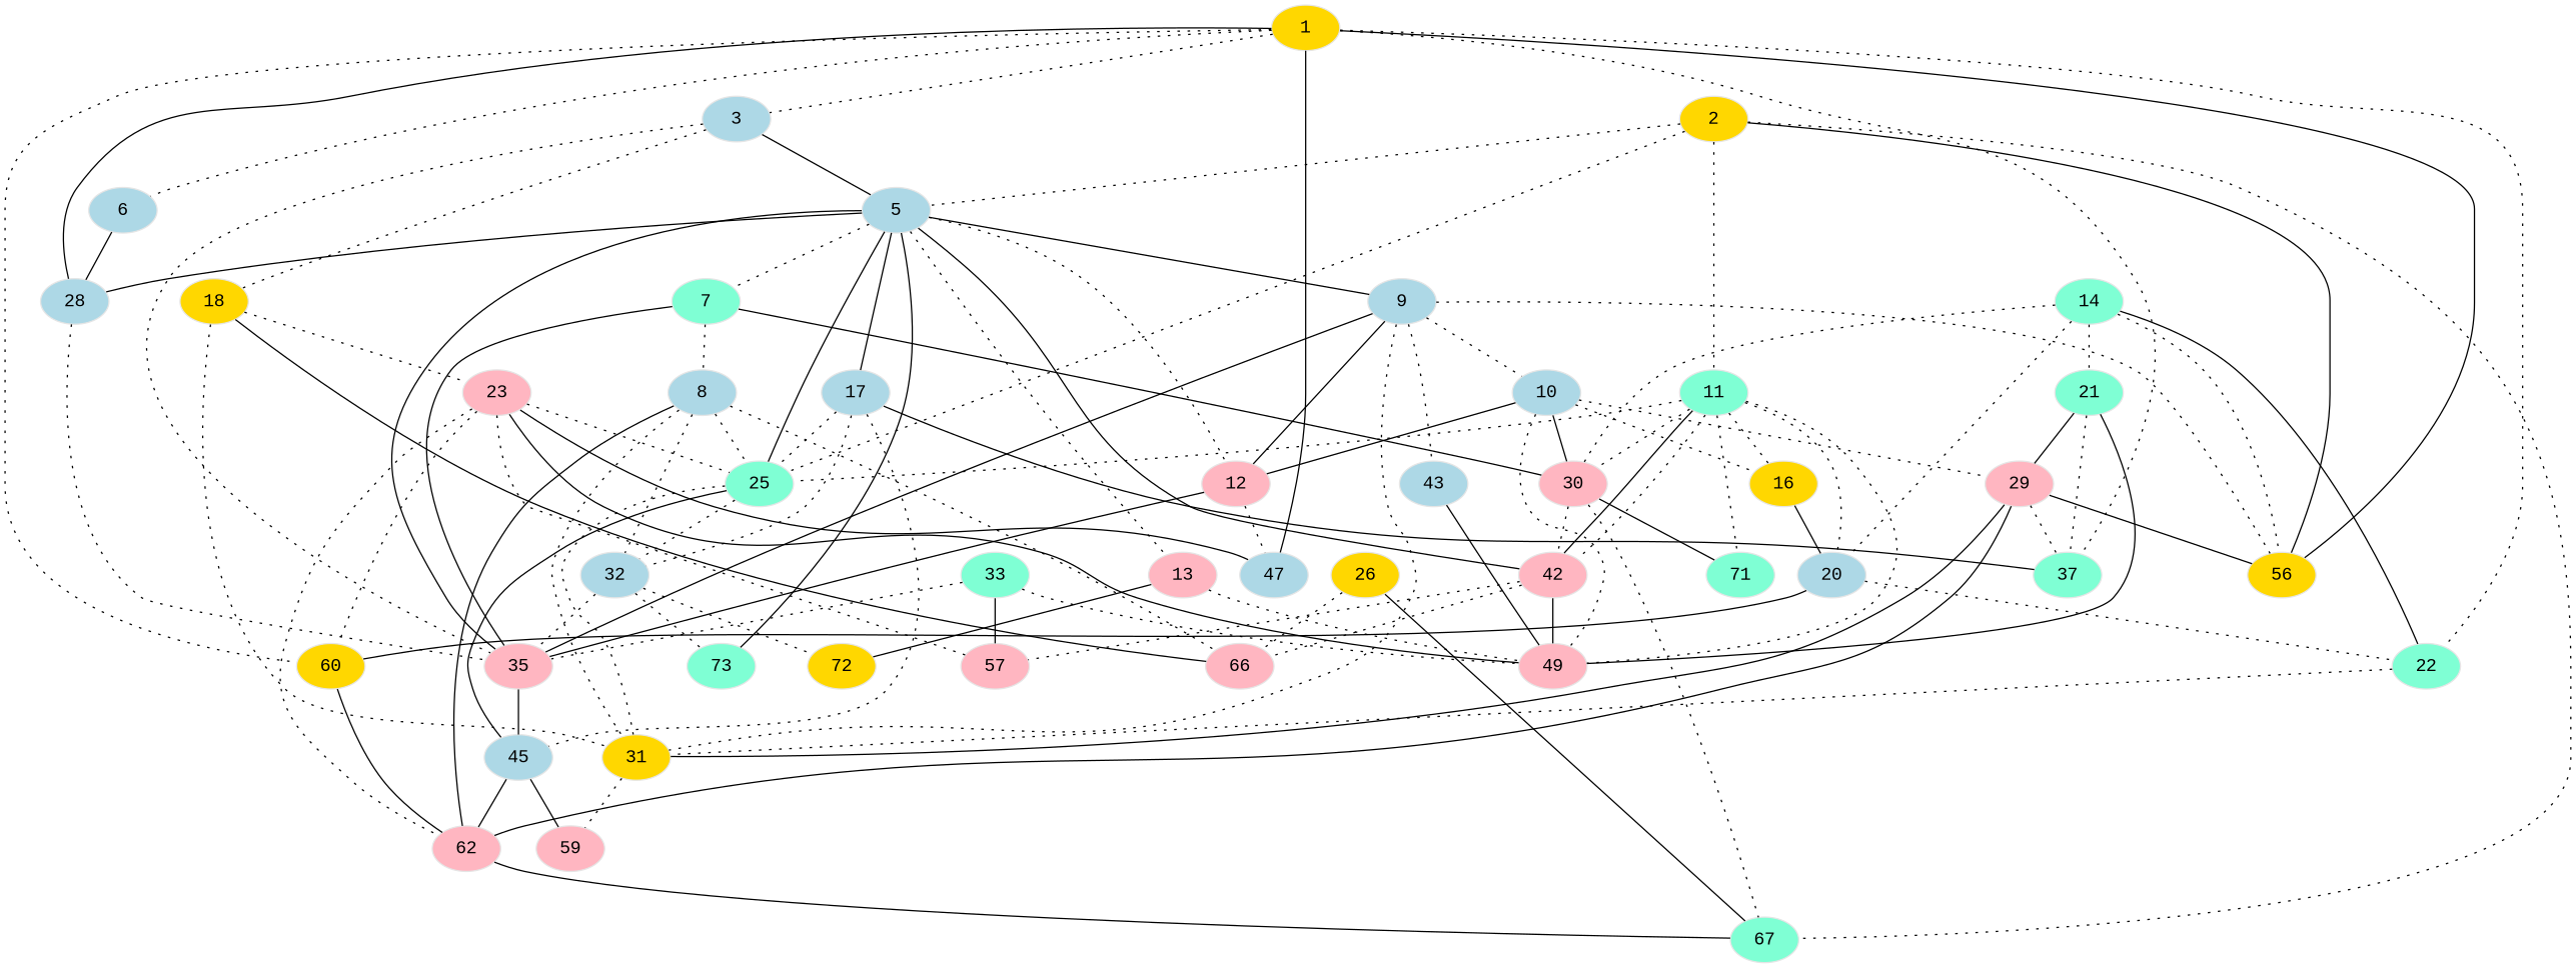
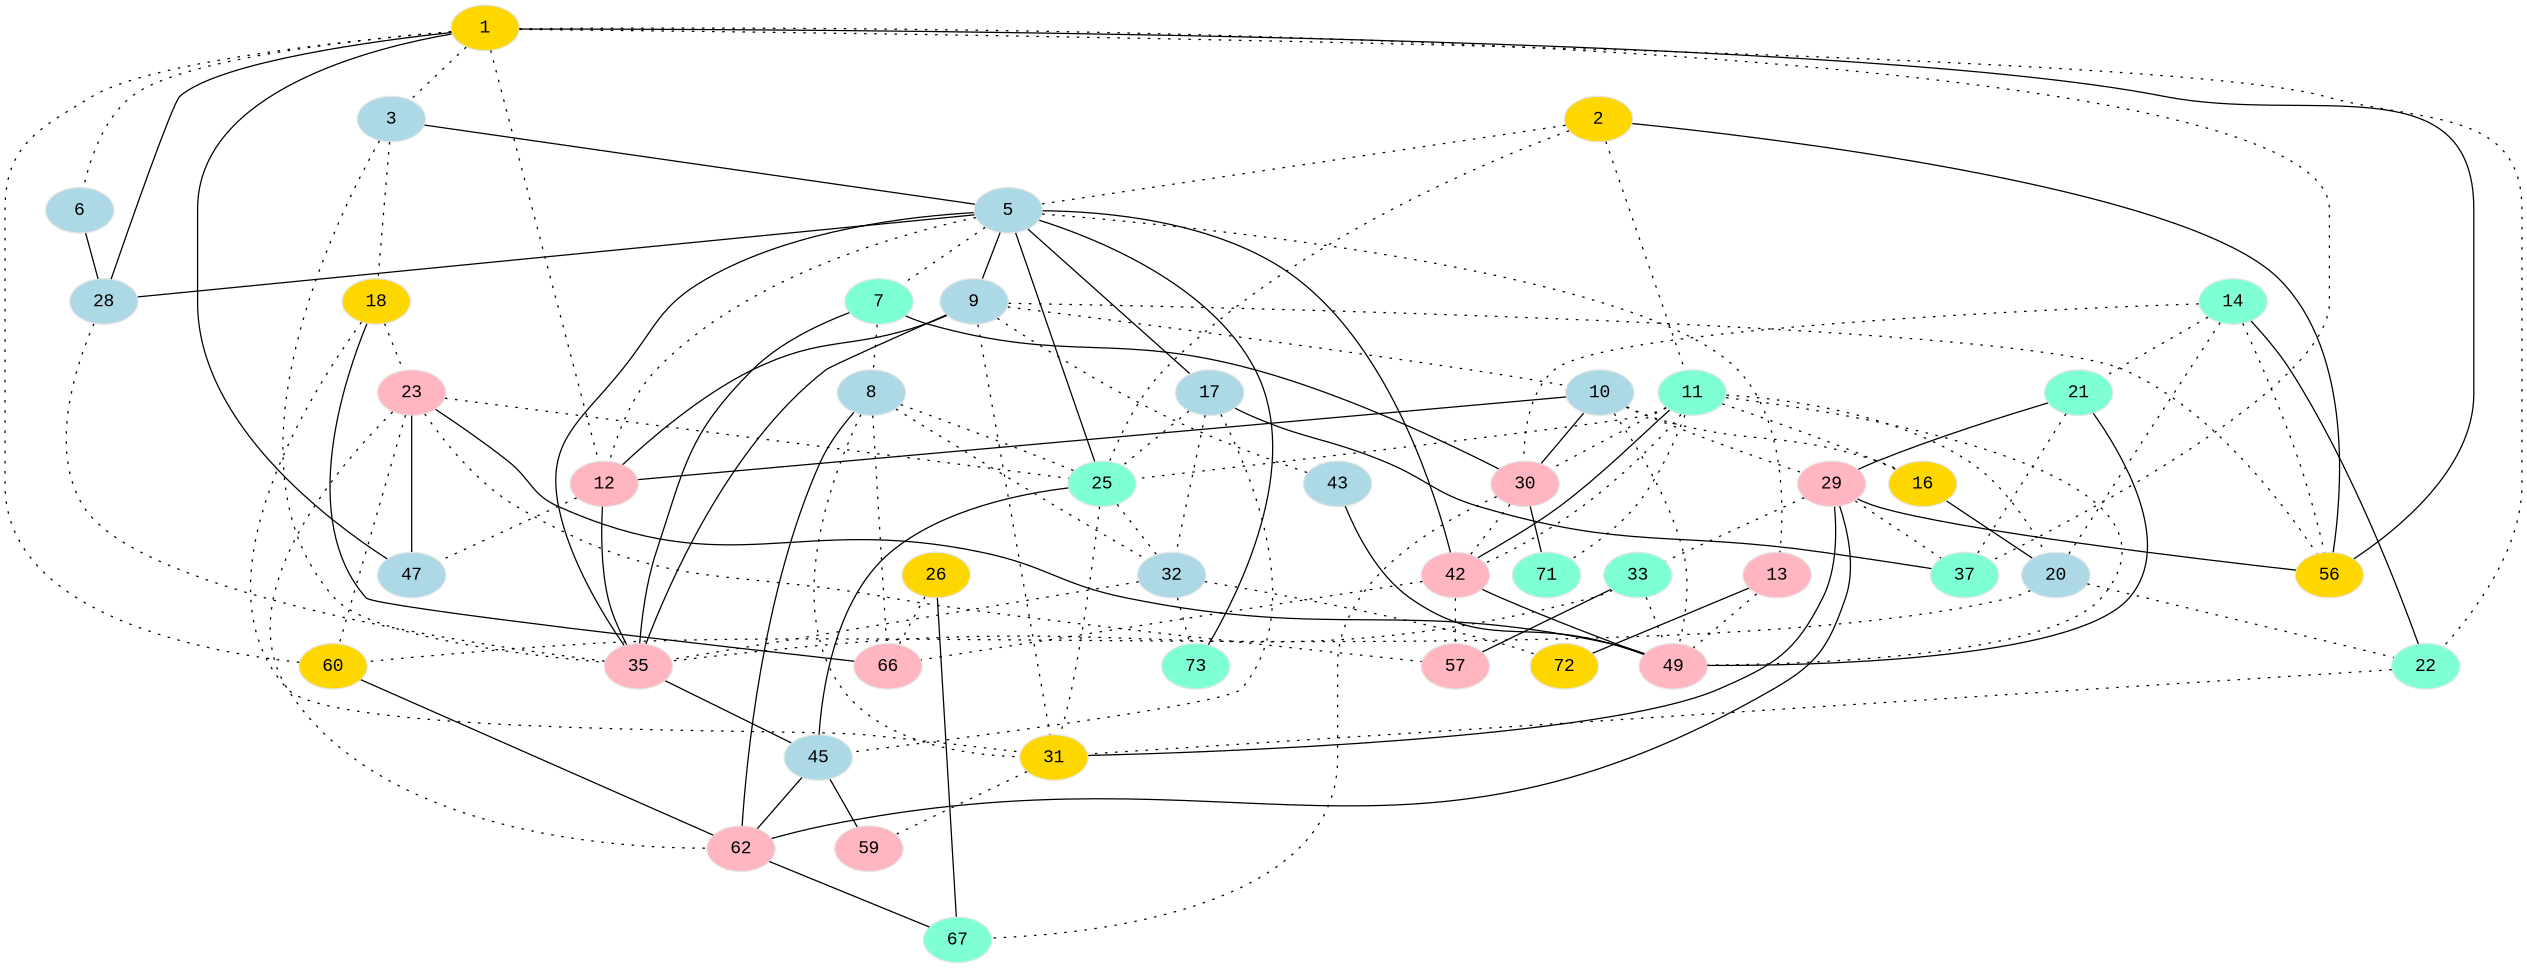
  graph {
    fontname="Liberation Mono"
    node [color=gray90 fillcolor=lightblue fontname="Liberation Mono" style=filled]
    edge [fontname="Liberation Mono" style=dotted]
    1 [fillcolor=gold super="+51"]
    6
    12 [fillcolor=lightpink super="+58"]
    22 [fillcolor=aquamarine super="+40"]
    28
    37 [fillcolor=aquamarine super="+69"]
    47
    56 [fillcolor=gold super="+70"]
    60 [fillcolor=gold]
    3 [super="+24"]
    35 [fillcolor=lightpink super="+48"]
    18 [fillcolor=gold super="+46"]
    31 [fillcolor=gold super="+44"]
    66 [fillcolor=lightpink]
    23 [fillcolor=lightpink super="+27"]
    62 [fillcolor=lightpink super="+63"]
    2 [fillcolor=gold super="+55"]
    5 [super="+15"]
    11 [fillcolor=aquamarine super="+50"]
    25 [fillcolor=aquamarine super="+36"]
    67 [fillcolor=aquamarine]
    7 [fillcolor=aquamarine]
    9 [super="+68"]
    13 [fillcolor=lightpink]
    17 [super="+61"]
    42 [fillcolor=lightpink]
    73 [fillcolor=aquamarine]
    16 [fillcolor=gold super="+53"]
    49 [fillcolor=lightpink super="+64"]
    30 [fillcolor=lightpink super="+65"]
    20 [super="+41"]
    71 [fillcolor=aquamarine]
    32 [super="+54"]
    45
    8 [super="+34"]
    10 [super="+19"]
    43
    72 [fillcolor=gold]
    57 [fillcolor=lightpink]
    59 [fillcolor=lightpink]
    29 [fillcolor=lightpink super="+52"]
    33 [fillcolor=aquamarine]
    14 [fillcolor=aquamarine super="+38"]
    21 [fillcolor=aquamarine super="+39"]
    26 [fillcolor=gold]
    1 -- 6
+   1 -- 12
    1 -- 22 [weight=2]
    1 -- 28 [style=solid]
    1 -- 37
    1 -- 47 [style=solid]
    1 -- 56 [style=solid]
    1 -- 60
    1 -- 3
    6 -- 28 [style=solid]
    12 -- 47
    12 -- 35 [style=solid]
    22 -- 31
    28 -- 35
    60 -- 62 [style=solid]
    3 -- 35
    3 -- 18
    3 -- 5 [style=solid]
    35 -- 45 [style=solid]
    18 -- 31
    18 -- 66 [style=solid]
    18 -- 23
    31 -- 59
    23 -- 47 [style=solid]
    23 -- 60
    23 -- 62
    23 -- 25
    23 -- 49 [style=solid]
    23 -- 57
    62 -- 67 [style=solid]
    2 -- 56 [style=solid]
    2 -- 5
    2 -- 11
    2 -- 25
-   2 -- 67
    5 -- 12
    5 -- 28 [style=solid]
    5 -- 35 [style=solid]
    5 -- 25 [style=solid]
    5 -- 7
    5 -- 9 [style=solid]
    5 -- 13
    5 -- 17 [style=solid]
    5 -- 42 [style=solid]
    5 -- 73 [style=solid]
    11 -- 25
    11 -- 42 [style=solid]
    11 -- 42
    11 -- 16
    11 -- 49
    11 -- 30
    11 -- 20
    11 -- 71
    25 -- 31
    25 -- 32
    25 -- 45 [style=solid]
    7 -- 35 [style=solid]
    7 -- 30 [style=solid]
    7 -- 8
    9 -- 12 [style=solid]
    9 -- 56
    9 -- 35 [style=solid]
    9 -- 31
    9 -- 10
    9 -- 43
    13 -- 49
    13 -- 72 [style=solid]
    17 -- 37 [style=solid]
    17 -- 25
    17 -- 32
    17 -- 45
    42 -- 66
    42 -- 49 [style=solid]
    42 -- 57
    16 -- 20 [style=solid]
    30 -- 67
    30 -- 42
    30 -- 71 [style=solid]
    20 -- 22
-   20 -- 60 [style=solid]
+   20 -- 60
    32 -- 35 [weight=2]
    32 -- 73
    32 -- 72
    45 -- 62 [style=solid]
    45 -- 59 [style=solid]
    8 -- 31
    8 -- 66
    8 -- 62 [style=solid]
    8 -- 25
    8 -- 32
    10 -- 12 [style=solid]
    10 -- 16
    10 -- 49
    10 -- 30 [style=solid]
    10 -- 29
    43 -- 49 [style=solid]
    29 -- 37
    29 -- 56 [style=solid]
    29 -- 31 [style=solid]
    29 -- 62 [style=solid]
+   29 -- 33
    33 -- 35
    33 -- 49
    33 -- 57 [style=solid]
    14 -- 22 [style=solid]
    14 -- 56
    14 -- 30
    14 -- 20
    14 -- 21
    21 -- 37
    21 -- 49 [style=solid]
    21 -- 29 [style=solid]
    26 -- 66
    26 -- 67 [style=solid]
  }
